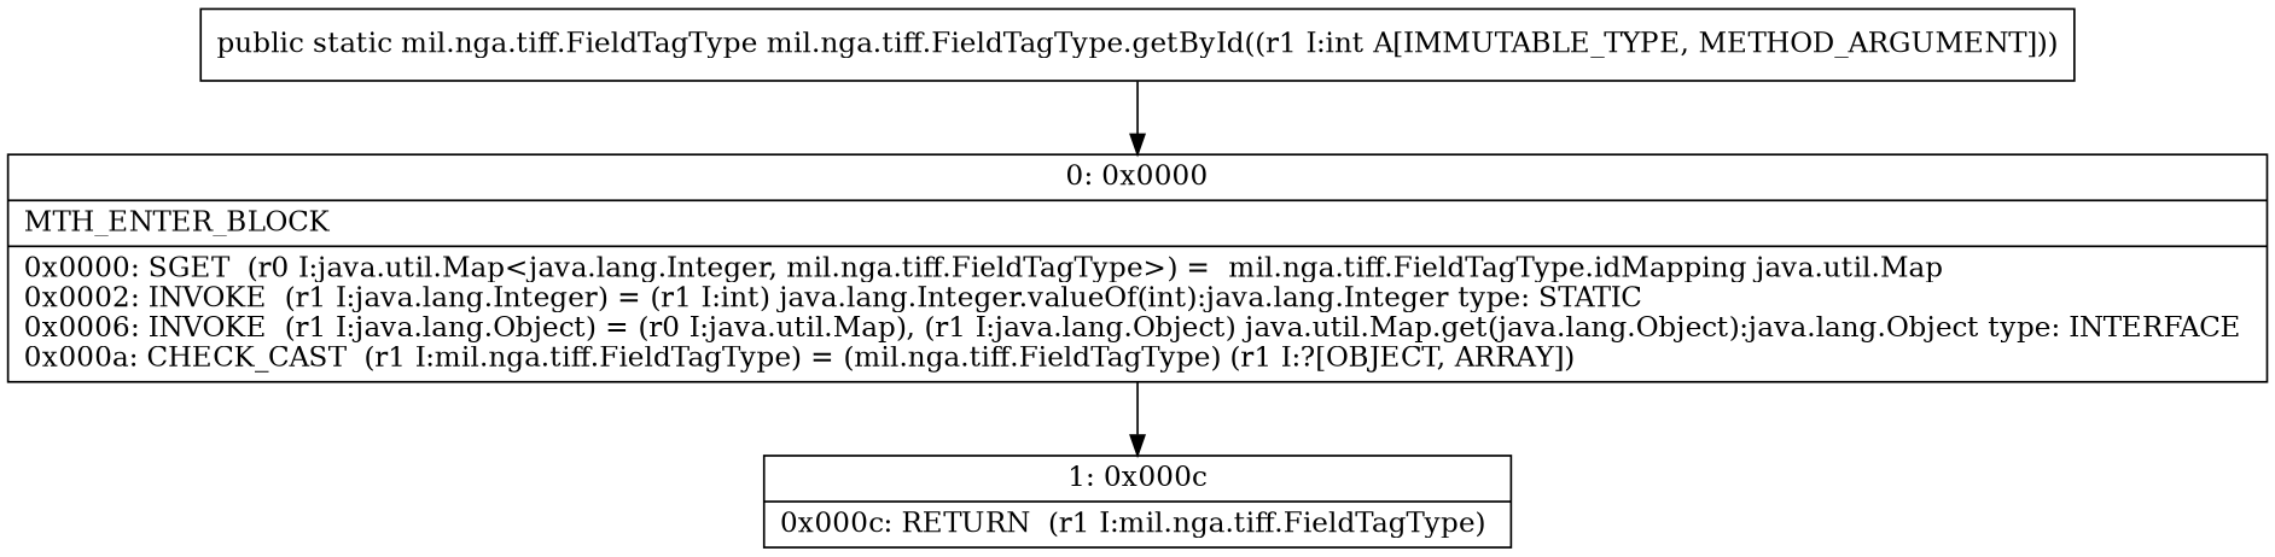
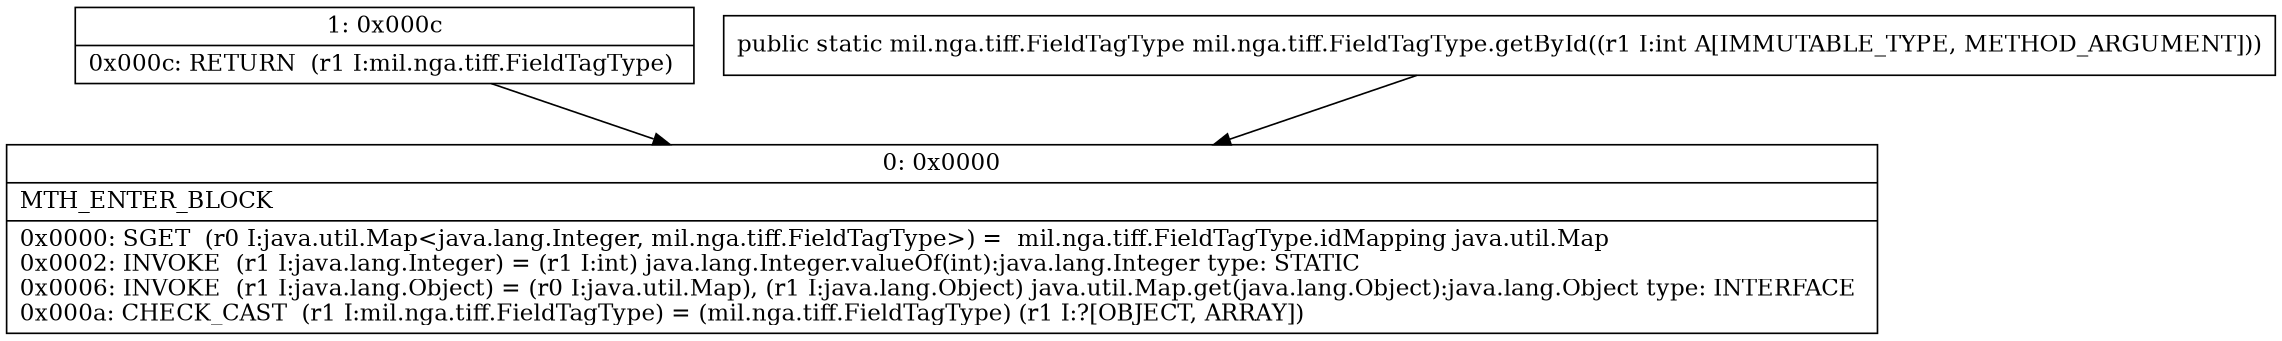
  digraph {
    node [shape=record]
    n1 [label="{0\:\ 0x0000|MTH_ENTER_BLOCK\l|0x0000: SGET  (r0 I:java.util.Map\<java.lang.Integer, mil.nga.tiff.FieldTagType\>) =  mil.nga.tiff.FieldTagType.idMapping java.util.Map \l0x0002: INVOKE  (r1 I:java.lang.Integer) = (r1 I:int) java.lang.Integer.valueOf(int):java.lang.Integer type: STATIC \l0x0006: INVOKE  (r1 I:java.lang.Object) = (r0 I:java.util.Map), (r1 I:java.lang.Object) java.util.Map.get(java.lang.Object):java.lang.Object type: INTERFACE \l0x000a: CHECK_CAST  (r1 I:mil.nga.tiff.FieldTagType) = (mil.nga.tiff.FieldTagType) (r1 I:?[OBJECT, ARRAY]) \l}"]
    n2 [label="{1\:\ 0x000c|0x000c: RETURN  (r1 I:mil.nga.tiff.FieldTagType) \l}"]
    n3 [label="{public static mil.nga.tiff.FieldTagType mil.nga.tiff.FieldTagType.getById((r1 I:int A[IMMUTABLE_TYPE, METHOD_ARGUMENT])) }"]
-   n1 -> n2
+   n2 -> n1
    n3 -> n1
  }
